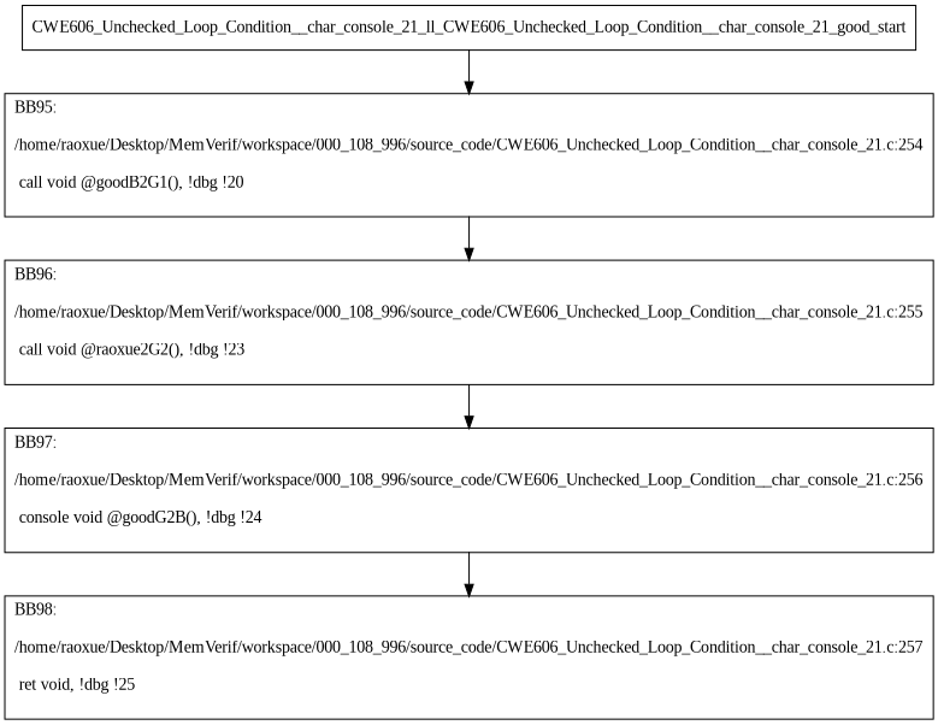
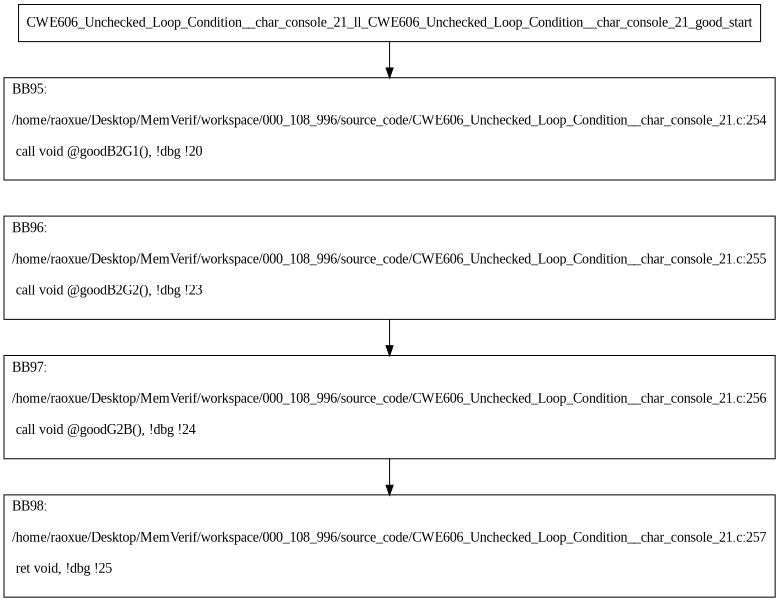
  digraph {
    fontname="Liberation Serif"
    node [fontname="Liberation Serif" shape=record]
    edge [fontname="Liberation Serif"]
    n1 [label="{CWE606_Unchecked_Loop_Condition__char_console_21_ll_CWE606_Unchecked_Loop_Condition__char_console_21_good_start}"]
    n2 [label="{BB95:\l\l/home/raoxue/Desktop/MemVerif/workspace/000_108_996/source_code/CWE606_Unchecked_Loop_Condition__char_console_21.c:254\l\n  call void @goodB2G1(), !dbg !20\l\n}"]
-   n3 [label="{BB96:\l\l/home/raoxue/Desktop/MemVerif/workspace/000_108_996/source_code/CWE606_Unchecked_Loop_Condition__char_console_21.c:255\l\n  call void @raoxue2G2(), !dbg !23\l\n}"]
-   n4 [label="{BB97:\l\l/home/raoxue/Desktop/MemVerif/workspace/000_108_996/source_code/CWE606_Unchecked_Loop_Condition__char_console_21.c:256\l\n  console void @goodG2B(), !dbg !24\l\n}"]
+   n3 [label="{BB96:\l\l/home/raoxue/Desktop/MemVerif/workspace/000_108_996/source_code/CWE606_Unchecked_Loop_Condition__char_console_21.c:255\l\n  call void @goodB2G2(), !dbg !23\l\n}"]
+   n4 [label="{BB97:\l\l/home/raoxue/Desktop/MemVerif/workspace/000_108_996/source_code/CWE606_Unchecked_Loop_Condition__char_console_21.c:256\l\n  call void @goodG2B(), !dbg !24\l\n}"]
    n5 [label="{BB98:\l\l/home/raoxue/Desktop/MemVerif/workspace/000_108_996/source_code/CWE606_Unchecked_Loop_Condition__char_console_21.c:257\l\n  ret void, !dbg !25\l\n}"]
    n1 -> n2
-   n2 -> n3
    n3 -> n4
    n4 -> n5
  }
